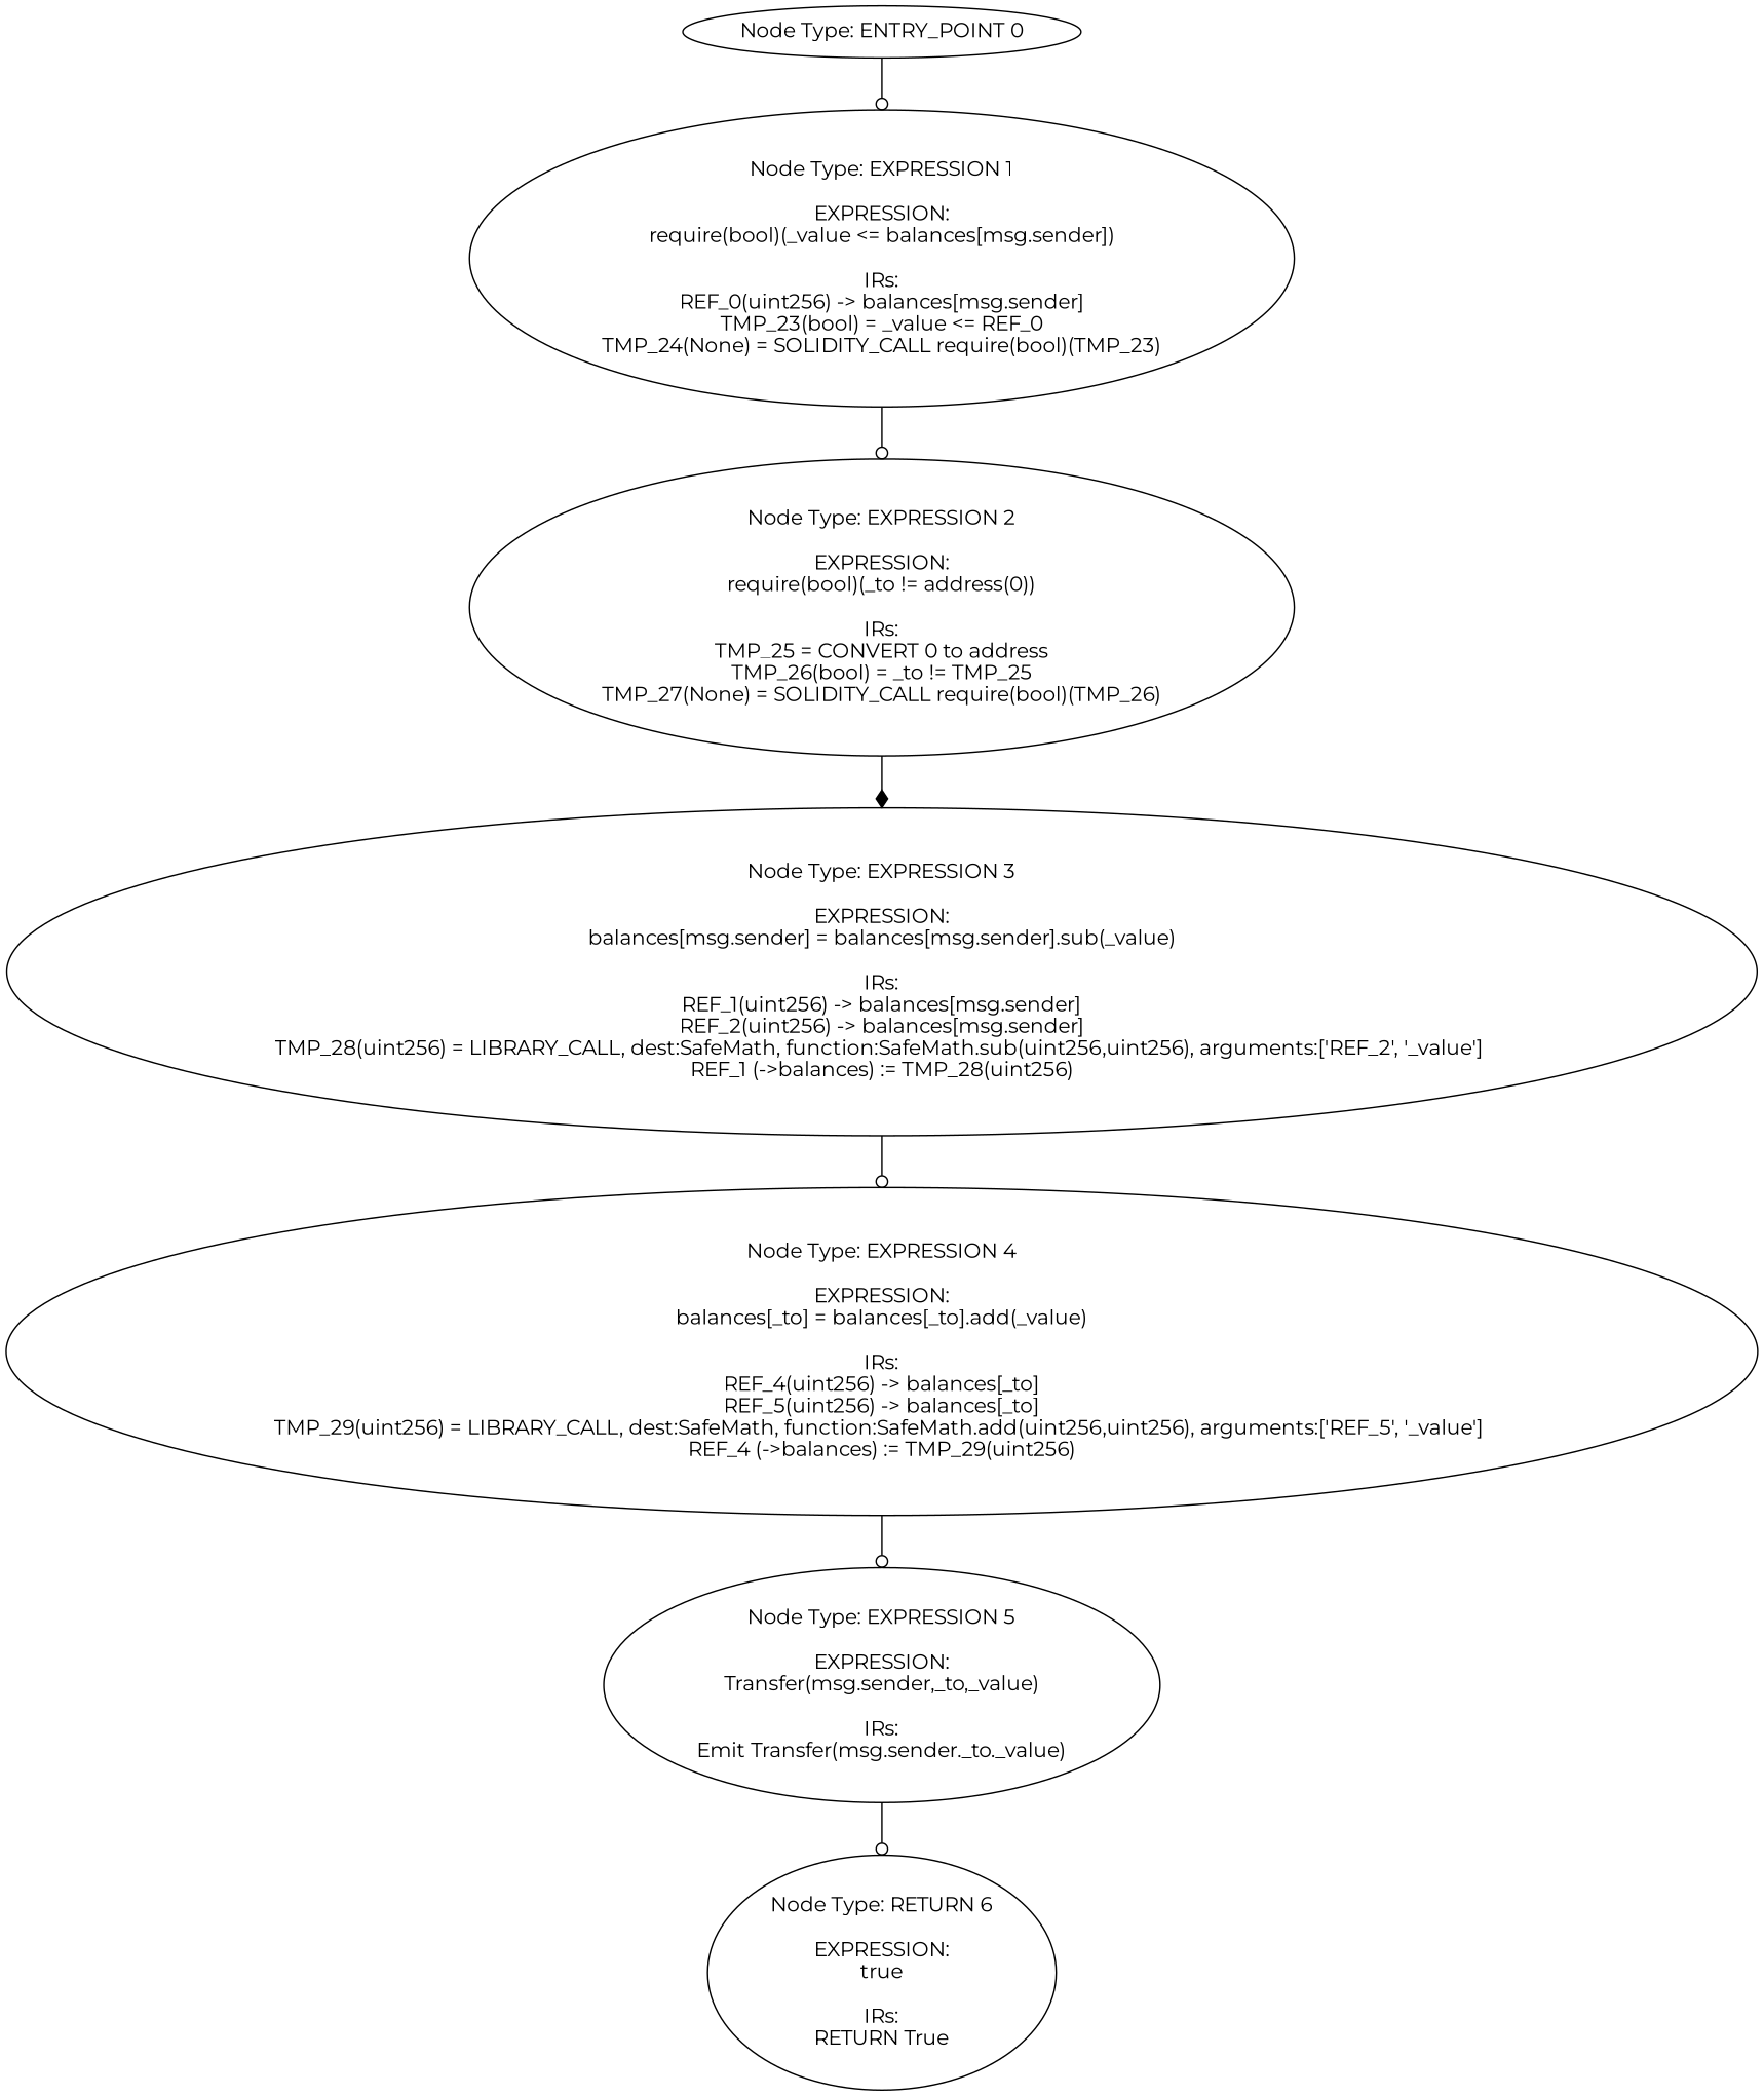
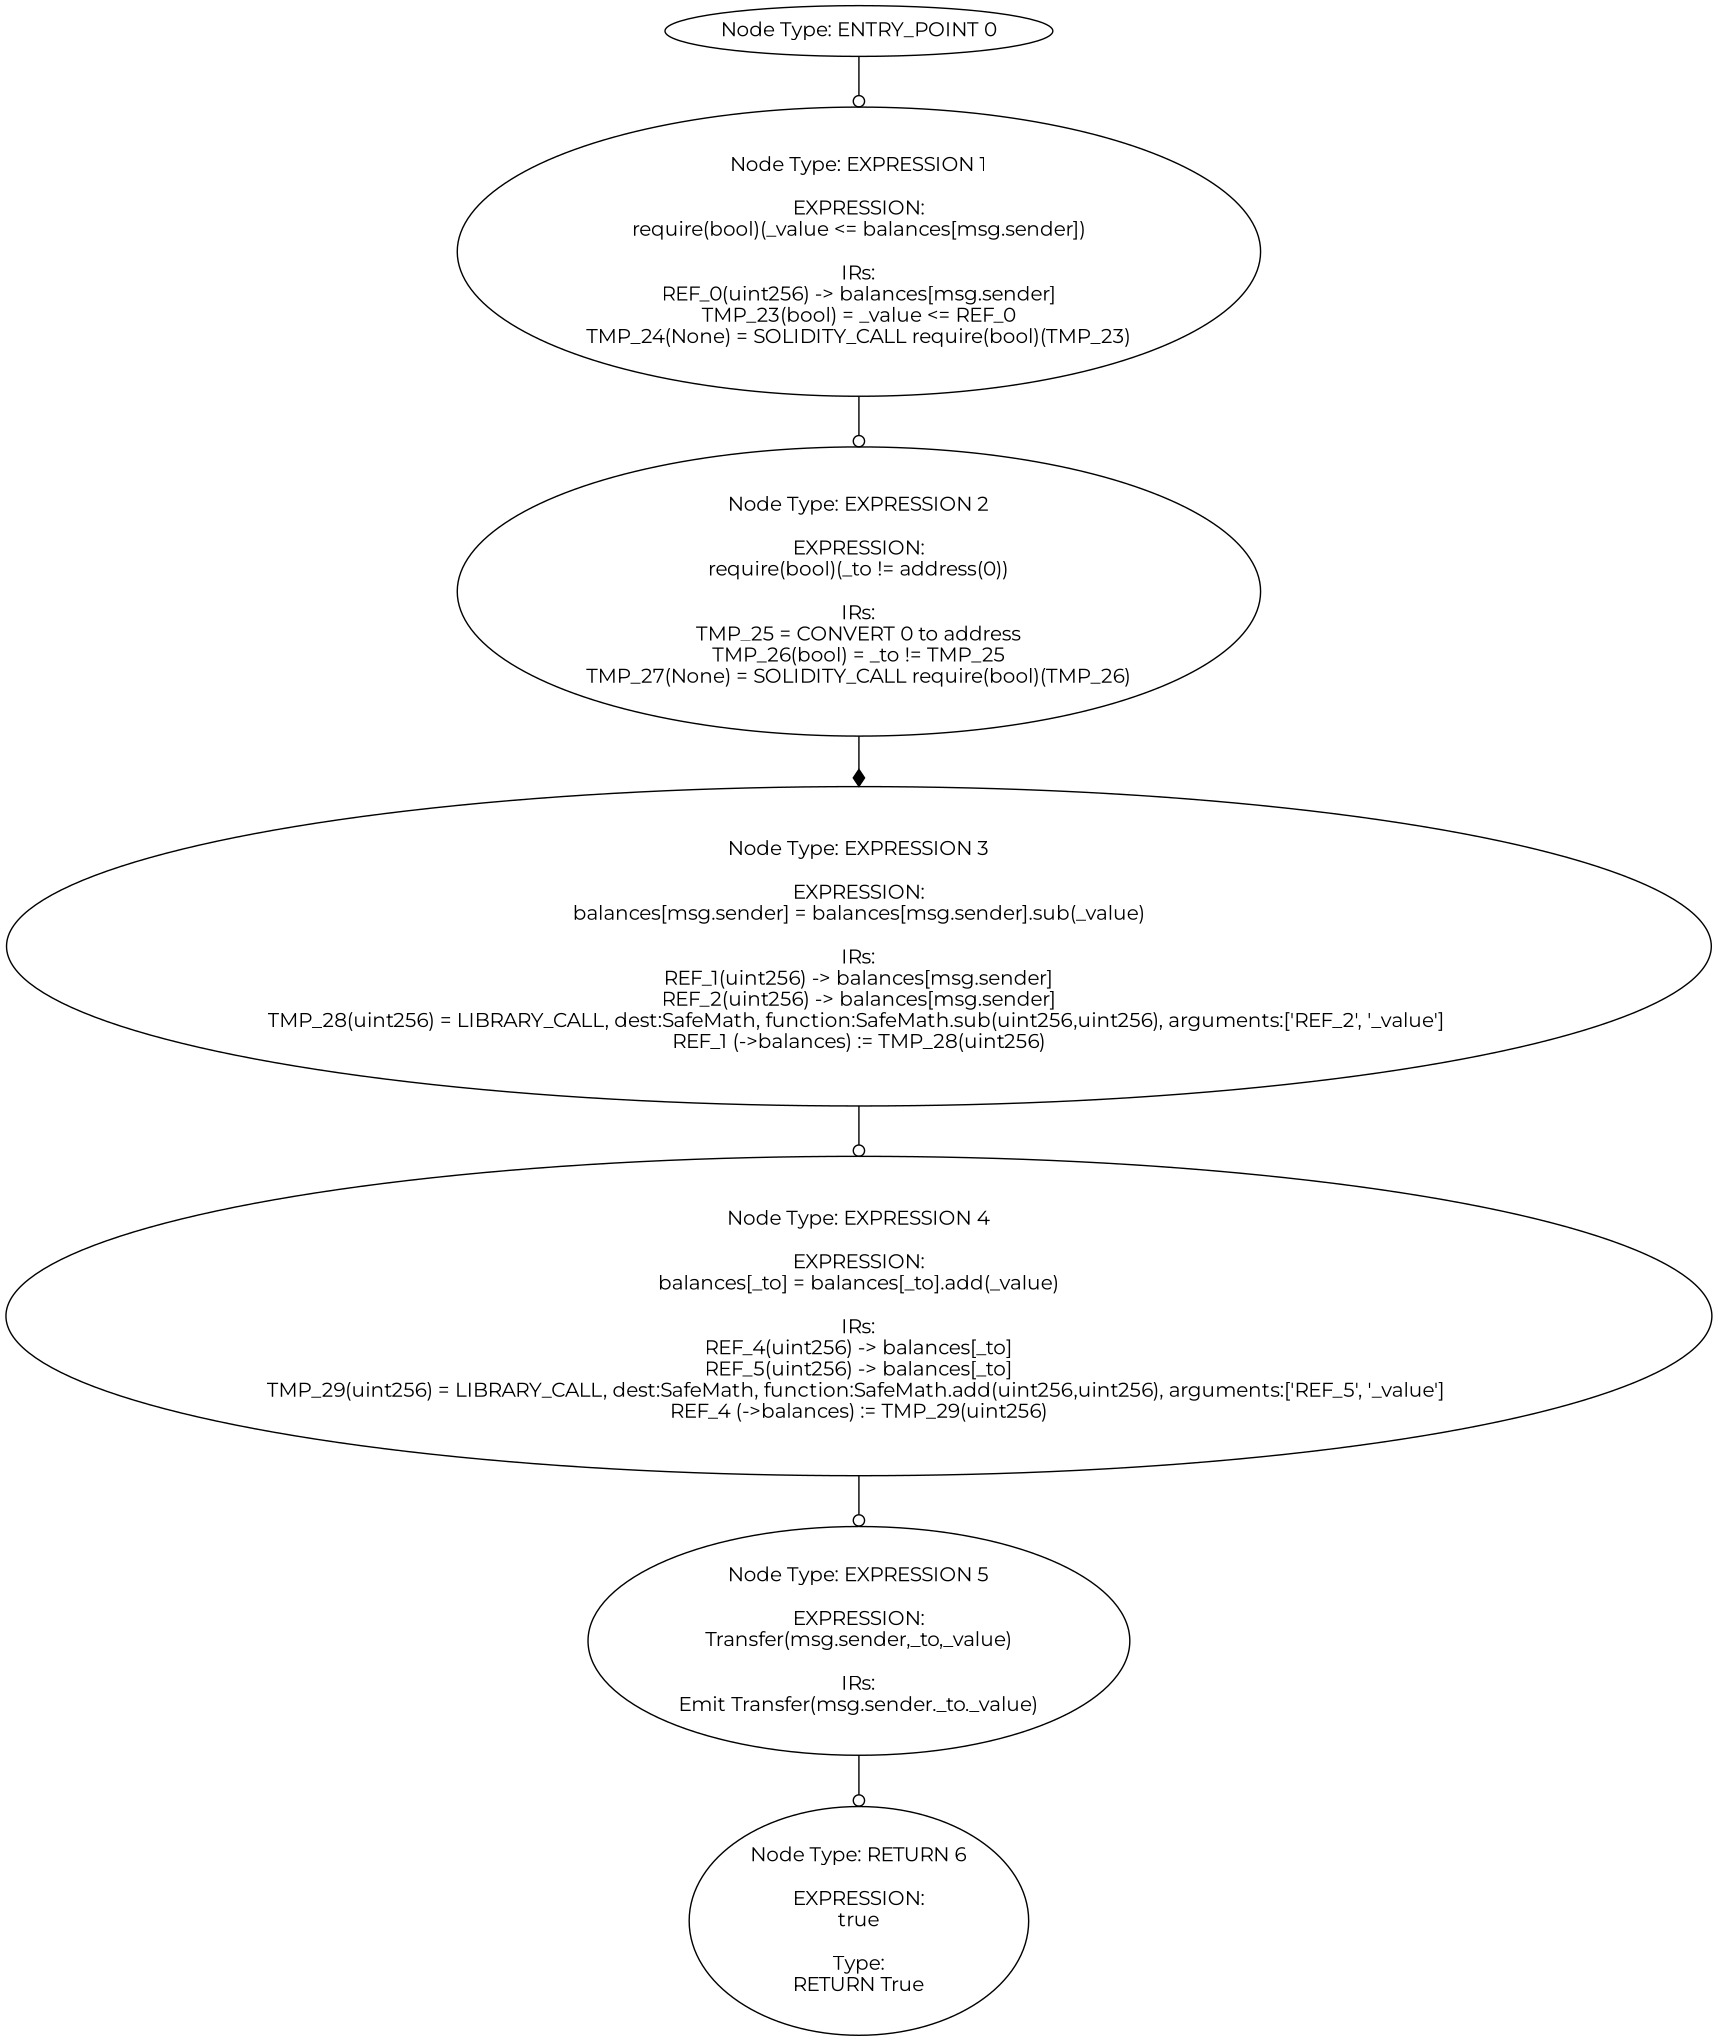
  digraph {
    fontname=Montserrat
    node [fontname=Montserrat]
    edge [arrowhead=odot fontname=Montserrat]
    n1 [label="Node Type: ENTRY_POINT 0\n"]
    n2 [label="Node Type: EXPRESSION 1\n\nEXPRESSION:\nrequire(bool)(_value <= balances[msg.sender])\n\nIRs:\nREF_0(uint256) -> balances[msg.sender]\nTMP_23(bool) = _value <= REF_0\nTMP_24(None) = SOLIDITY_CALL require(bool)(TMP_23)"]
    n3 [label="Node Type: EXPRESSION 2\n\nEXPRESSION:\nrequire(bool)(_to != address(0))\n\nIRs:\nTMP_25 = CONVERT 0 to address\nTMP_26(bool) = _to != TMP_25\nTMP_27(None) = SOLIDITY_CALL require(bool)(TMP_26)"]
    n4 [label="Node Type: EXPRESSION 3\n\nEXPRESSION:\nbalances[msg.sender] = balances[msg.sender].sub(_value)\n\nIRs:\nREF_1(uint256) -> balances[msg.sender]\nREF_2(uint256) -> balances[msg.sender]\nTMP_28(uint256) = LIBRARY_CALL, dest:SafeMath, function:SafeMath.sub(uint256,uint256), arguments:['REF_2', '_value'] \nREF_1 (->balances) := TMP_28(uint256)"]
    n5 [label="Node Type: EXPRESSION 4\n\nEXPRESSION:\nbalances[_to] = balances[_to].add(_value)\n\nIRs:\nREF_4(uint256) -> balances[_to]\nREF_5(uint256) -> balances[_to]\nTMP_29(uint256) = LIBRARY_CALL, dest:SafeMath, function:SafeMath.add(uint256,uint256), arguments:['REF_5', '_value'] \nREF_4 (->balances) := TMP_29(uint256)"]
    n6 [label="Node Type: EXPRESSION 5\n\nEXPRESSION:\nTransfer(msg.sender,_to,_value)\n\nIRs:\nEmit Transfer(msg.sender._to._value)"]
-   n7 [label="Node Type: RETURN 6\n\nEXPRESSION:\ntrue\n\nIRs:\nRETURN True"]
+   n7 [label="Node Type: RETURN 6\n\nEXPRESSION:\ntrue\n\nType:\nRETURN True"]
    n1 -> n2
    n2 -> n3
    n3 -> n4 [arrowhead=diamond]
    n4 -> n5
    n5 -> n6
    n6 -> n7
  }
